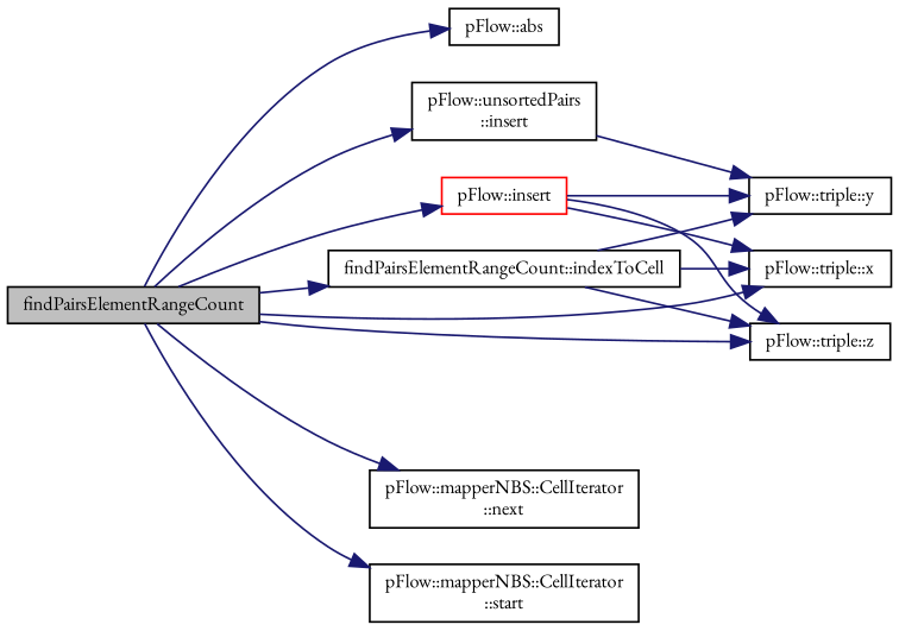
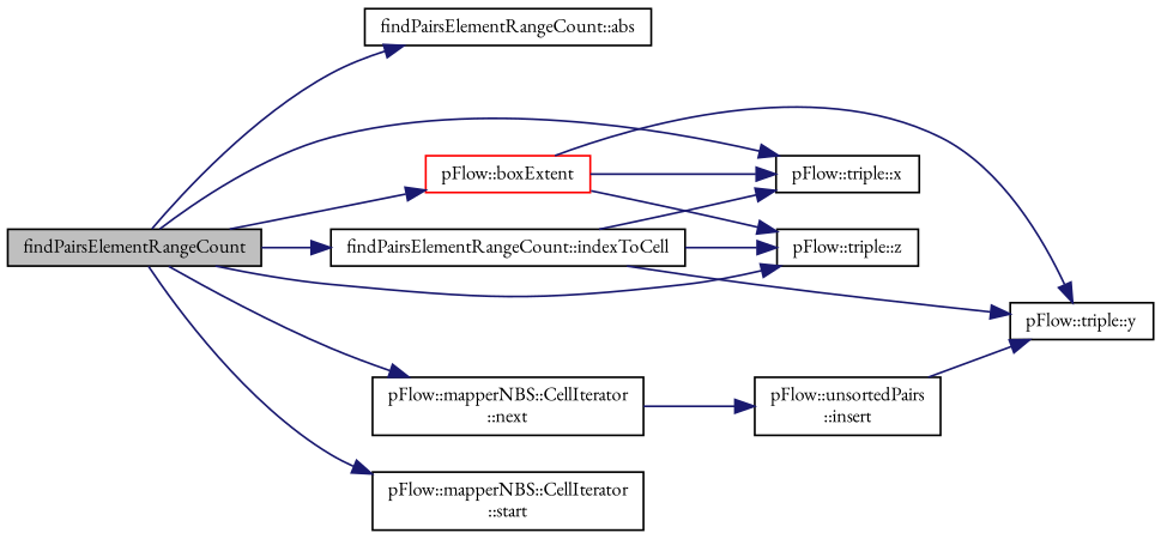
  digraph {
    fontname="EB Garamond"
    rankdir=LR
    node [color=black fillcolor=white fontname="EB Garamond" fontsize=10 shape=record style=filled]
    edge [color=midnightblue fontname="EB Garamond" fontsize=10 labelfontname=Helvetica labelfontsize=10 style=solid]
    n1 [fillcolor=grey75 fontcolor=black height=0.2 label=findPairsElementRangeCount width=0.4]
-   n2 [height=0.2 label="pFlow::abs" width=0.4]
-   n3 [color=red height=0.2 label="pFlow::insert" width=0.4]
+   n2 [height=0.2 label="findPairsElementRangeCount::abs" width=0.4]
+   n3 [color=red height=0.2 label="pFlow::boxExtent" width=0.4]
    n4 [height=0.2 label="pFlow::triple::x" width=0.4]
    n5 [height=0.2 label="pFlow::triple::z" width=0.4]
    n6 [height=0.2 label="findPairsElementRangeCount::indexToCell" width=0.4]
    n7 [height=0.2 label="pFlow::unsortedPairs\l::insert" width=0.4]
    n8 [height=0.2 label="pFlow::mapperNBS::CellIterator\l::next" width=0.4]
    n9 [height=0.2 label="pFlow::mapperNBS::CellIterator\l::start" width=0.4]
    n10 [height=0.2 label="pFlow::triple::y" width=0.4]
    n1 -> n2
    n1 -> n3
    n1 -> n4
    n1 -> n5
    n1 -> n6
-   n1 -> n7
+   n8 -> n7
    n1 -> n8
    n1 -> n9
    n3 -> n4
    n3 -> n5
    n3 -> n10
    n6 -> n4
    n6 -> n5
    n6 -> n10
    n7 -> n10
  }
